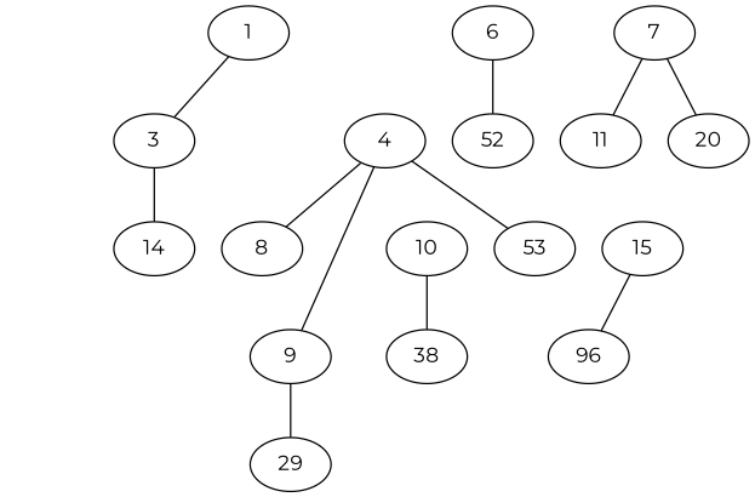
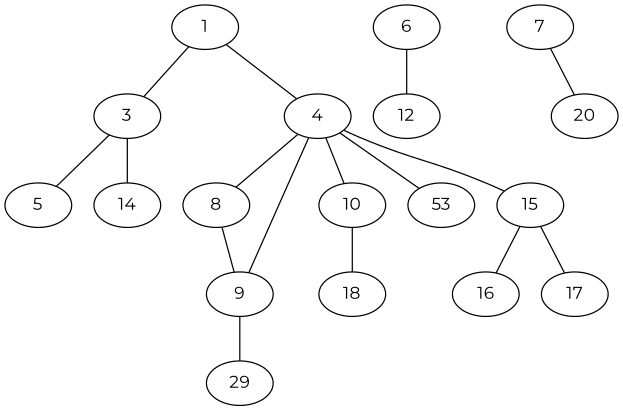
  graph {
    fontname=Montserrat
    node [fontname=Montserrat]
    edge [fontname=Montserrat]
    1
    3
    4
+   5
    14
    8
    9
    10
    n9 [label=53]
    15
    6
-   12 [label=52]
+   12
    7
-   11
    20
    n16 [label=29]
-   18 [label=38]
-   16 [label=96]
+   18
+   16
+   17
    1 -- 3
+   1 -- 4
+   3 -- 5
    3 -- 14
    4 -- 8
    4 -- 9
+   4 -- 10
    4 -- n9
+   4 -- 15
+   8 -- 9
    9 -- n16
    10 -- 18
    15 -- 16
+   15 -- 17
    6 -- 12
-   7 -- 11
    7 -- 20
  }
